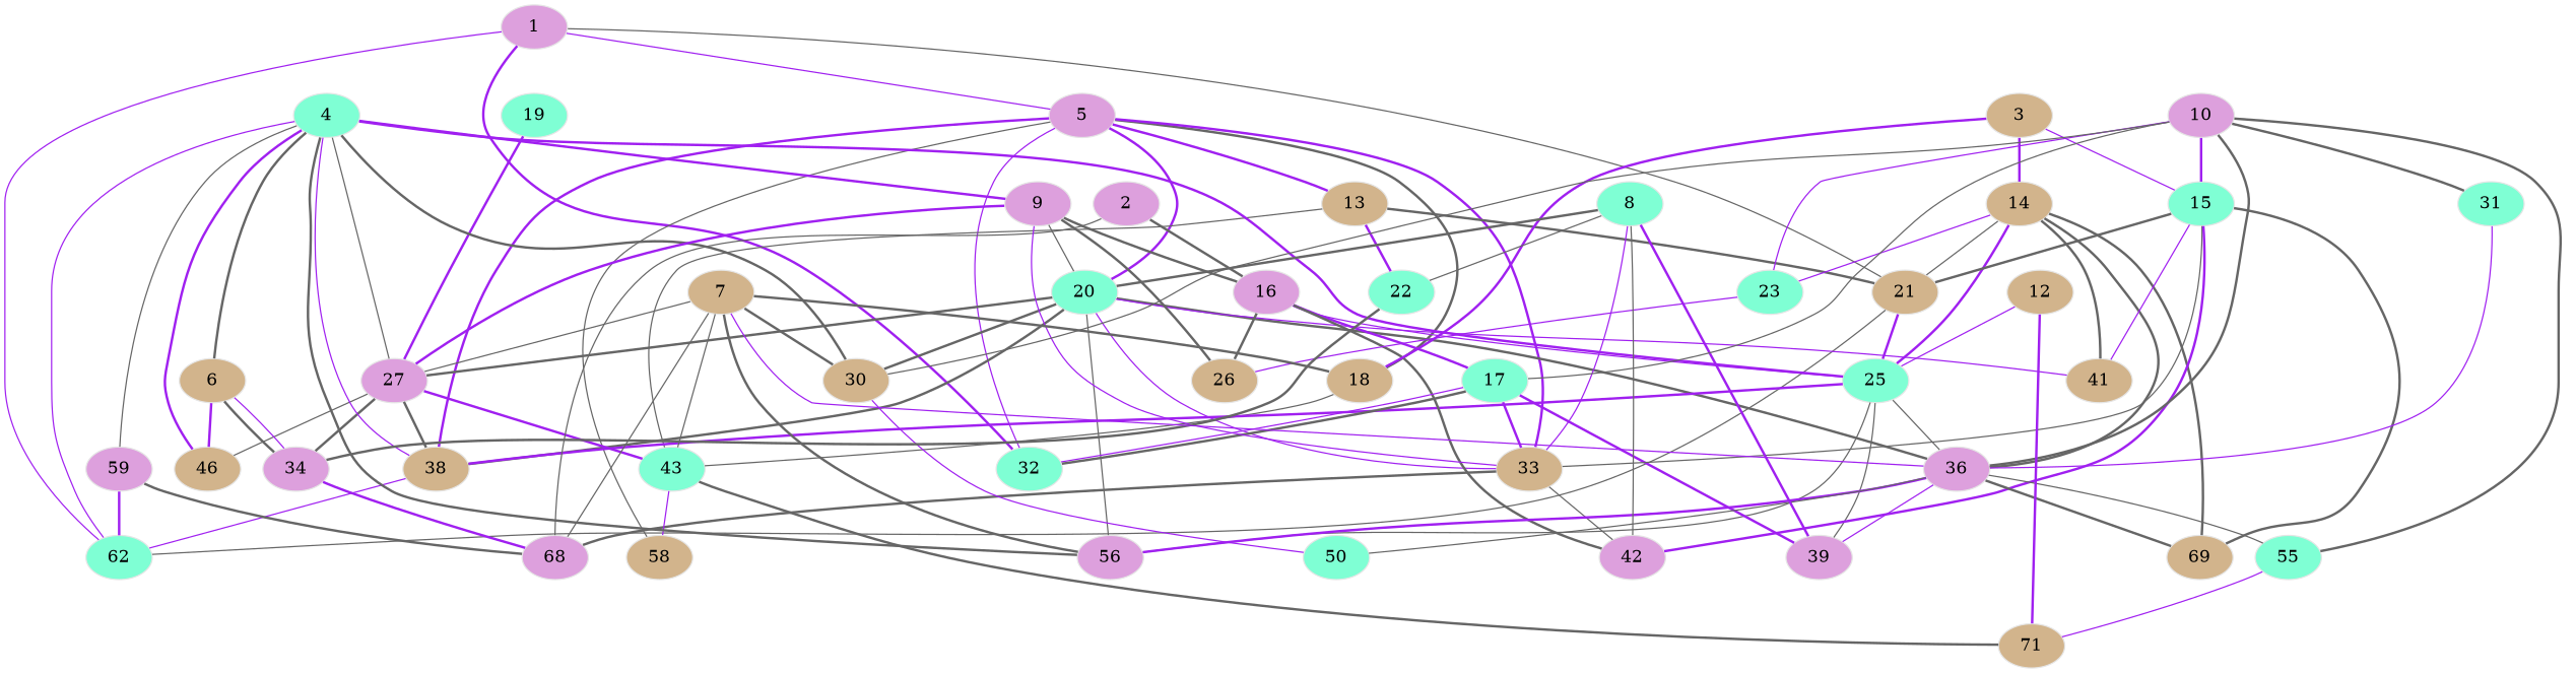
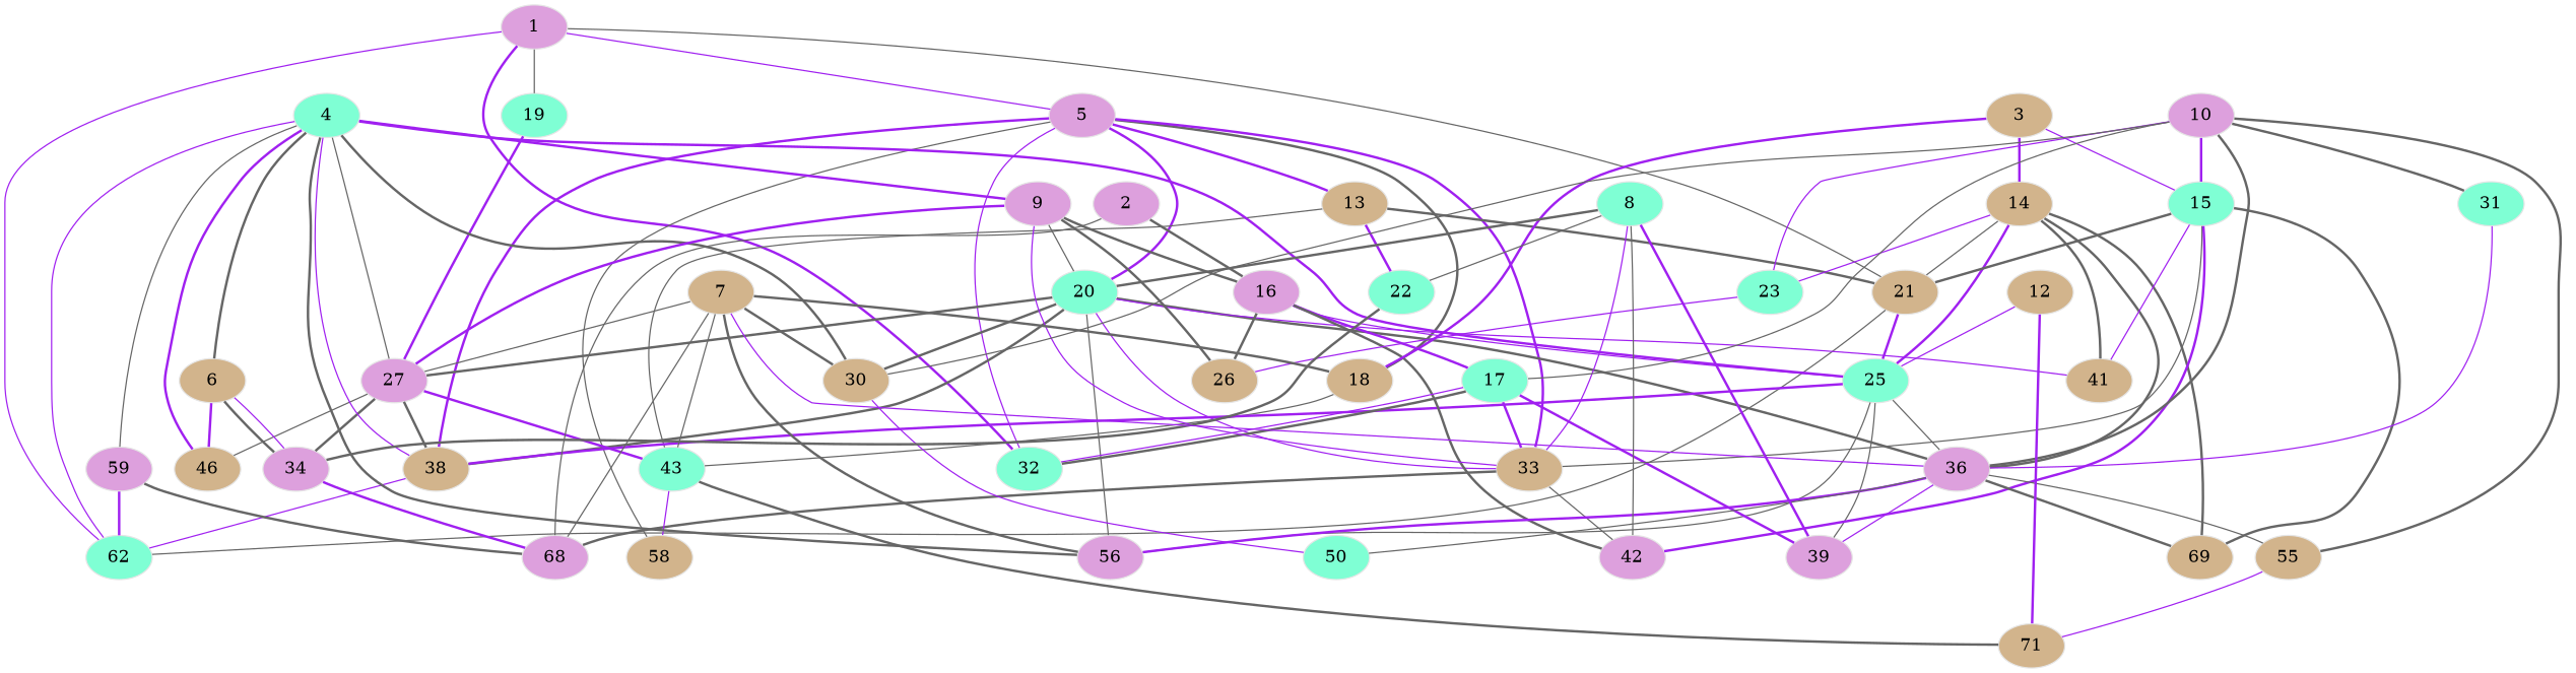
  graph {
    node [color=gray90 fillcolor=tan style=filled]
    edge [color=gray40 style=bold]
    1 [fillcolor=plum super="+57"]
    5 [fillcolor=plum super="+70"]
    19 [fillcolor=aquamarine]
    21 [super="+49"]
    32 [fillcolor=aquamarine]
    62 [fillcolor=aquamarine super="+64"]
    18 [super="+35"]
    38
    13
    20 [fillcolor=aquamarine super="+51"]
    33 [super="+72"]
    58
    27 [fillcolor=plum super="+40"]
    25 [fillcolor=aquamarine super="+29"]
    16 [fillcolor=plum super="+44"]
    17 [fillcolor=aquamarine super="+45"]
    42 [fillcolor=plum super="+48"]
    26
    2 [fillcolor=plum]
    68 [fillcolor=plum]
    3 [super="+11"]
    14 [super="+61"]
    15 [fillcolor=aquamarine super="+53"]
    36 [fillcolor=plum super="+54"]
    23 [fillcolor=aquamarine]
    41
    69
    43 [fillcolor=aquamarine super="+67"]
    4 [fillcolor=aquamarine super="+65"]
    6 [super="+37"]
    9 [fillcolor=plum super="+24"]
    30 [super="+66"]
    46
    n34 [fillcolor=plum label=59]
    56 [fillcolor=plum super="+59"]
    34 [fillcolor=plum super="+60"]
    39 [fillcolor=plum super="+47"]
    50 [fillcolor=aquamarine]
    22 [fillcolor=aquamarine]
    7 [super="+28"]
-   55 [fillcolor=aquamarine]
+   55
    71
    8 [fillcolor=aquamarine]
    10 [fillcolor=plum super="+63"]
    31 [fillcolor=aquamarine]
    12
    1 -- 5 [color=purple style=solid]
+   1 -- 19 [style=solid]
    1 -- 21 [style=solid]
    1 -- 32 [color=purple]
    1 -- 62 [color=purple style=solid]
    5 -- 32 [color=purple style=solid]
    5 -- 18
    5 -- 38 [color=purple]
    5 -- 13 [color=purple]
    5 -- 20 [color=purple]
    5 -- 33 [color=purple]
    5 -- 58 [style=solid]
    19 -- 27 [color=purple]
    21 -- 62 [style=solid]
    21 -- 25 [color=purple]
    18 -- 43 [style=solid]
    38 -- 62 [color=purple style=solid]
    13 -- 21
    13 -- 43 [style=solid]
    13 -- 22 [color=purple]
    20 -- 38
    20 -- 33 [color=purple style=solid]
    20 -- 27
    20 -- 36
    20 -- 41 [color=purple style=solid]
    20 -- 30
    20 -- 56 [style=solid]
    33 -- 42 [style=solid]
    33 -- 68
    27 -- 38
    27 -- 43 [color=purple]
    27 -- 46 [style=solid]
    27 -- 34
    25 -- 38 [color=purple]
    25 -- 36 [style=solid]
    25 -- 56 [style=solid]
    25 -- 39 [style=solid]
    16 -- 25 [color=purple style=solid]
    16 -- 17 [color=purple]
    16 -- 42
    16 -- 26
    17 -- 32 [color=purple style=solid]
    17 -- 32
    17 -- 33 [color=purple]
    17 -- 39 [color=purple]
    2 -- 16
    2 -- 68 [style=solid]
    3 -- 18 [color=purple]
    3 -- 14 [color=purple]
    3 -- 15 [color=purple style=solid]
    14 -- 21 [style=solid]
    14 -- 25 [color=purple]
    14 -- 36
    14 -- 23 [color=purple style=solid]
    14 -- 41
    14 -- 69
    15 -- 21
    15 -- 33 [style=solid]
    15 -- 42 [color=purple]
    15 -- 41 [color=purple style=solid]
    15 -- 69
    36 -- 69
    36 -- 56 [color=purple]
    36 -- 39 [color=purple style=solid]
    36 -- 50 [style=solid]
    36 -- 55 [style=solid]
    23 -- 26 [color=purple style=solid]
    43 -- 58 [color=purple style=solid]
    43 -- 71
    4 -- 62 [color=purple style=solid]
    4 -- 38 [color=purple style=solid]
    4 -- 27 [style=solid]
    4 -- 25 [color=purple weight=2]
    4 -- 6
    4 -- 9 [color=purple]
    4 -- 30
    4 -- 46 [color=purple]
    4 -- n34 [style=solid]
    4 -- 56
    6 -- 46 [color=purple]
    6 -- 34
    6 -- 34 [color=purple style=solid]
    9 -- 20 [style=solid]
    9 -- 33 [color=purple style=solid]
    9 -- 27 [color=purple]
    9 -- 16
    9 -- 26
    30 -- 50 [color=purple style=solid]
    n34 -- 62 [color=purple]
    n34 -- 68
    34 -- 68 [color=purple]
    22 -- 34
    7 -- 18
    7 -- 27 [style=solid]
    7 -- 68 [style=solid]
    7 -- 36 [color=purple style=solid]
    7 -- 43 [style=solid]
    7 -- 30
    7 -- 56
    55 -- 71 [color=purple style=solid]
    8 -- 20
    8 -- 33 [color=purple style=solid]
    8 -- 42 [style=solid]
    8 -- 39 [color=purple]
    8 -- 22 [style=solid]
    10 -- 17 [style=solid]
    10 -- 15 [color=purple]
    10 -- 36
    10 -- 23 [color=purple style=solid]
    10 -- 30 [style=solid]
    10 -- 55
    10 -- 31
    31 -- 36 [color=purple style=solid]
    12 -- 25 [color=purple style=solid]
    12 -- 71 [color=purple]
  }
